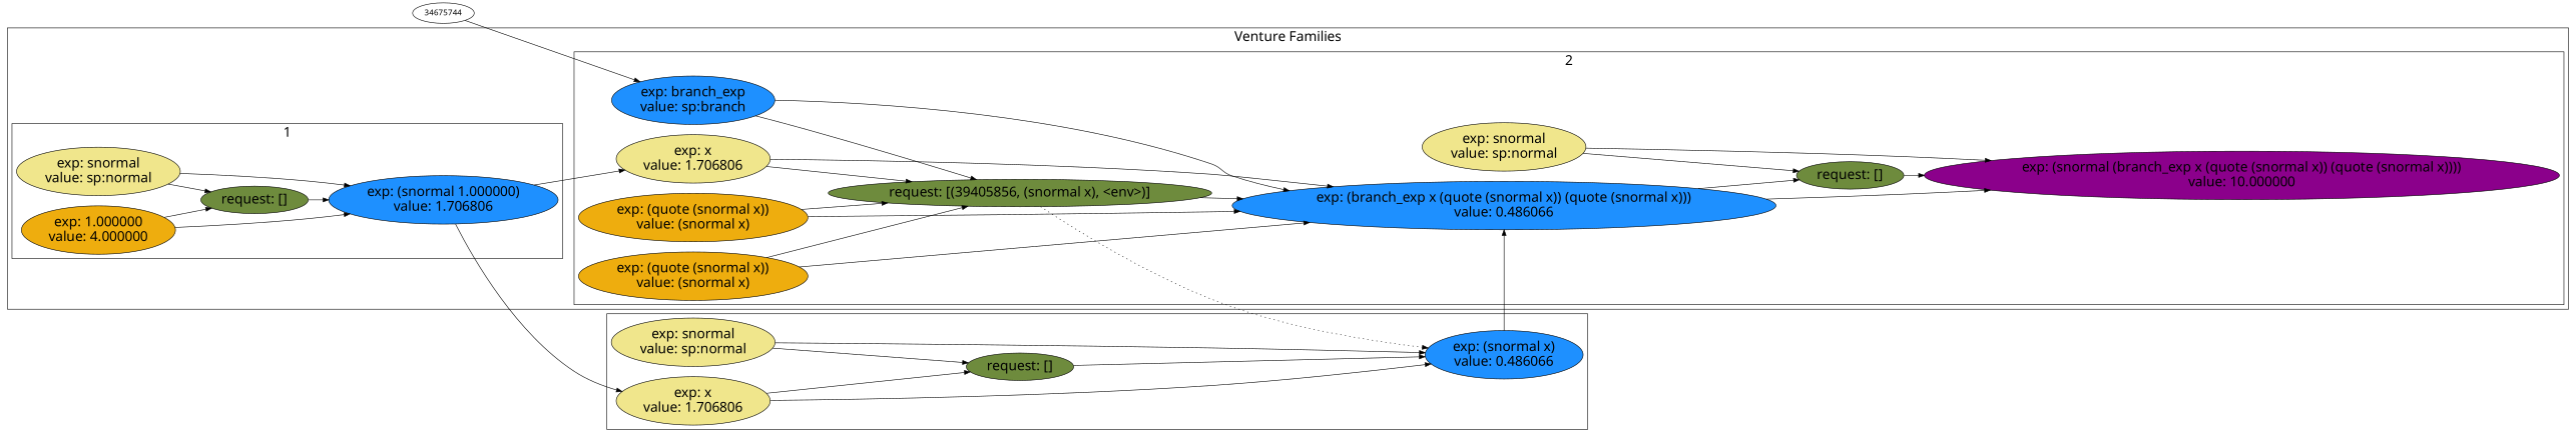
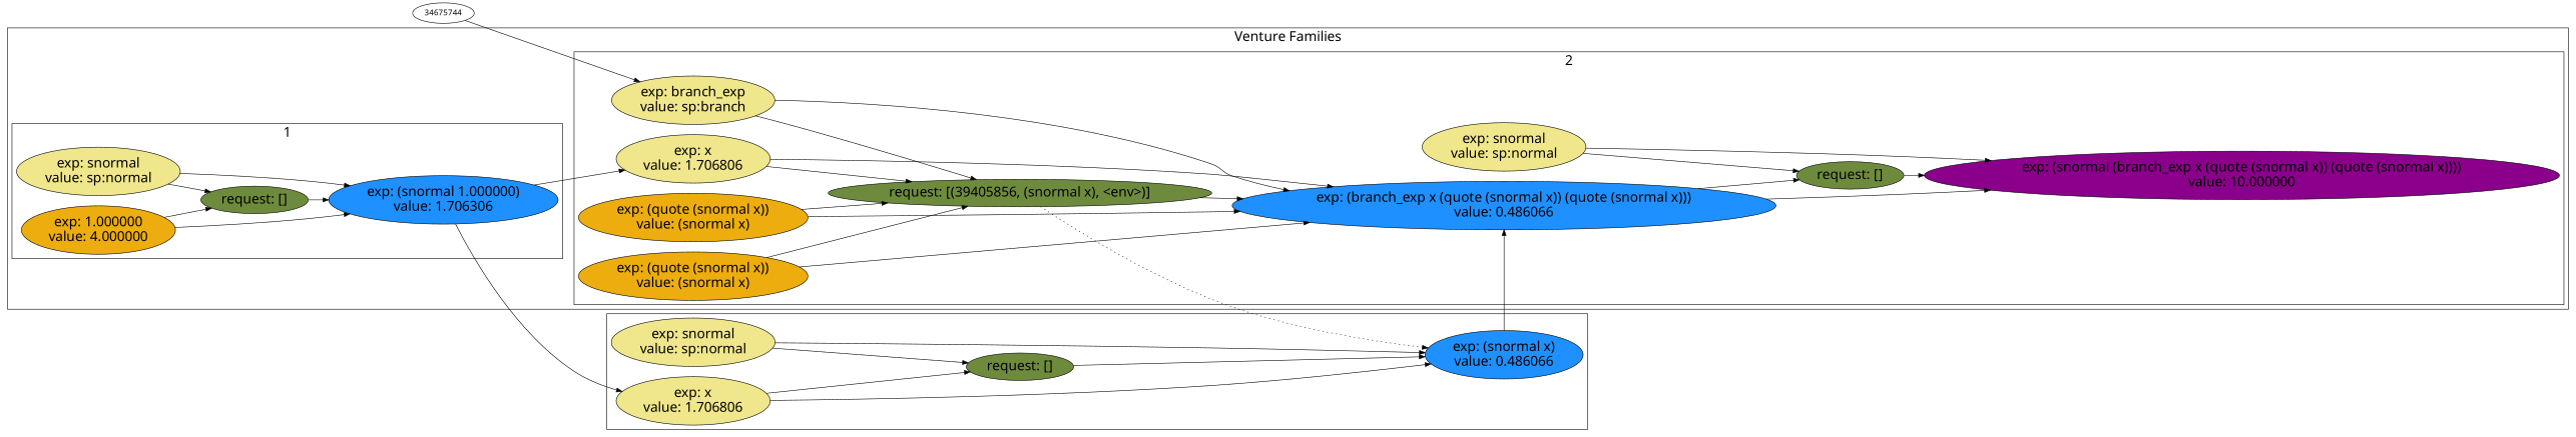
  digraph {
    fontname="Noto Sans"
    fontsize=24
    rankdir=LR
    node [fillcolor=khaki fontname="Noto Sans" fontsize=24 shape=ellipse style=filled]
    edge [arrowhead=normal color=black constraint=true fontname="Noto Sans" style=solid]
-   n1 [fillcolor=dodgerblue label="exp: (snormal 1.000000)\nvalue: 1.706806"]
+   n1 [fillcolor=dodgerblue label="exp: (snormal 1.000000)\nvalue: 1.706306"]
    n2 [fillcolor=darkolivegreen4 label="request: []"]
    n3 [label="exp: snormal\nvalue: sp:normal"]
    n4 [fillcolor=darkgoldenrod2 label="exp: 1.000000\nvalue: 4.000000"]
    n5 [fillcolor=magenta4 label="exp: (snormal (branch_exp x (quote (snormal x)) (quote (snormal x))))\nvalue: 10.000000"]
    n6 [fillcolor=darkolivegreen4 label="request: []"]
    n7 [label="exp: snormal\nvalue: sp:normal"]
    n8 [fillcolor=dodgerblue label="exp: (branch_exp x (quote (snormal x)) (quote (snormal x)))\nvalue: 0.486066"]
    n9 [fillcolor=darkolivegreen4 label="request: [(39405856, (snormal x), <env>)]"]
-   n10 [fillcolor=dodgerblue label="exp: branch_exp\nvalue: sp:branch"]
+   n10 [label="exp: branch_exp\nvalue: sp:branch"]
    n11 [label="exp: x\nvalue: 1.706806"]
    n12 [fillcolor=darkgoldenrod2 label="exp: (quote (snormal x))\nvalue: (snormal x)"]
    n13 [fillcolor=darkgoldenrod2 label="exp: (quote (snormal x))\nvalue: (snormal x)"]
    n14 [fillcolor=dodgerblue label="exp: (snormal x)\nvalue: 0.486066"]
    n15 [fillcolor=darkolivegreen4 label="request: []"]
    n16 [label="exp: snormal\nvalue: sp:normal"]
    n17 [label="exp: x\nvalue: 1.706806"]
    34675744 [fillcolor="" fontsize="" shape="" style=""]
    subgraph cluster_1 {
      label="Venture Families"
      subgraph cluster_2 {
        label=1
        n1
        n2
        n3
        n4
      }
      subgraph cluster_3 {
        label=2
        n5
        n6
        n7
        n8
        n9
        n10
        n11
        n12
        n13
      }
    }
    subgraph cluster_4 {
      n14
      n15
      n16
      n17
    }
    n1 -> n11
    n1 -> n17
    n2 -> n1
    n3 -> n1
    n3 -> n2
    n4 -> n1
    n4 -> n2
    n6 -> n5
    n7 -> n5
    n7 -> n6
    n8 -> n5
    n8 -> n6
    n9 -> n8
    n9 -> n14 [constraint=false style=dotted]
    n10 -> n8
    n10 -> n9
    n11 -> n8
    n11 -> n9
    n12 -> n8
    n12 -> n9
    n13 -> n8
    n13 -> n9
    n14 -> n8
    n15 -> n14
    n16 -> n14
    n16 -> n15
    n17 -> n14
    n17 -> n15
    34675744 -> n10
  }
